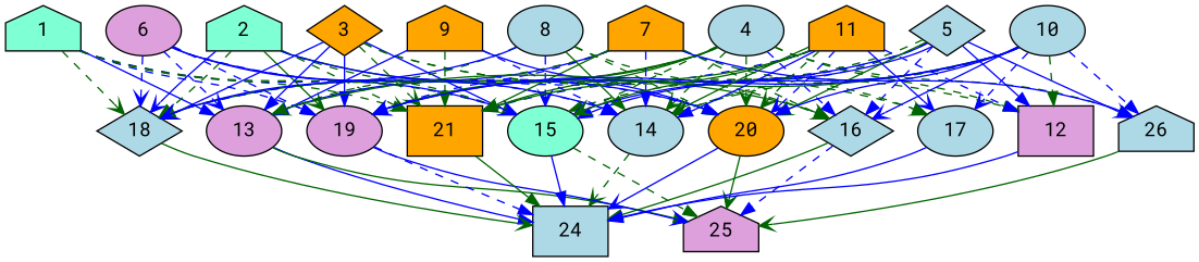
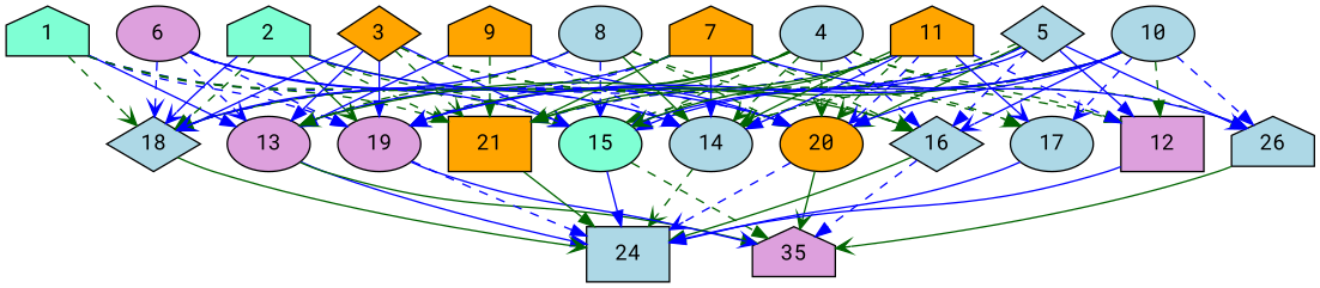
  digraph {
    fontname="Roboto Mono"
    node [alpha=0.01 fillcolor=lightblue fontname="Roboto Mono" shape=ellipse style=filled]
    edge [arrowhead=normal color=blue fontname="Roboto Mono" style=solid]
    1 [alpha=0.13 expect_size=8033280 fillcolor=aquamarine shape=house]
    13 [alpha=0.11 expect_size=18170880 fillcolor=plum]
    14 [alpha=0.12 expect_size=28527616]
    15 [expect_size=37671936 fillcolor=aquamarine]
    18 [alpha=0.03 expect_size=13116416 shape=diamond]
    19 [alpha=0.17 expect_size=19758080 fillcolor=plum]
    21 [alpha=0.16 expect_size=30879744 fillcolor=orange shape=box]
    24 [alpha=0.09 expect_size=37010432 shape=box]
-   25 [alpha=0.15 expect_size=18770944 fillcolor=plum shape=house]
+   25 [alpha=0.15 expect_size=18770944 fillcolor=plum shape=house label=35]
    2 [alpha=0.00 expect_size=19288064 fillcolor=aquamarine shape=house]
    16 [expect_size=36055040 shape=diamond]
    20 [alpha=0.06 expect_size=28377088 fillcolor=orange]
    3 [alpha=0.04 expect_size=46716928 fillcolor=orange shape=diamond]
    12 [alpha=0.18 expect_size=18032640 fillcolor=plum shape=box]
    17 [alpha=0.08 expect_size=21432320]
    4 [alpha=0.04 expect_size=24730624]
    n17 [alpha=0.07 expect_size=11704320 label=26 shape=house]
    5 [alpha=0.19 expect_size=14529536 shape=diamond]
    6 [alpha=0.14 expect_size=18387968 fillcolor=plum]
    7 [alpha=0.16 expect_size=18990080 fillcolor=orange shape=house]
    8 [alpha=0.03 expect_size=45037568]
    9 [alpha=0.04 expect_size=35948544 fillcolor=orange shape=house]
    10 [expect_size=6974464]
    11 [alpha=0.14 expect_size=34779136 fillcolor=orange shape=house]
    1 -> 13
    1 -> 14 [style=dashed]
    1 -> 15 [color=darkgreen style=dashed]
    1 -> 18 [arrowhead=vee color=darkgreen style=dashed]
    1 -> 19 [style=dashed]
    1 -> 21 [color=darkgreen style=dashed]
    13 -> 24
    13 -> 25 [color=darkgreen]
    14 -> 24 [arrowhead=vee color=darkgreen style=dashed]
    15 -> 24
    15 -> 25 [color=darkgreen style=dashed]
    18 -> 24 [arrowhead=vee color=darkgreen]
    19 -> 24 [style=dashed]
    19 -> 25 [arrowhead=vee]
    21 -> 24 [color=darkgreen]
    2 -> 15 [arrowhead=vee color=darkgreen style=dashed]
    2 -> 18 [arrowhead=vee]
    2 -> 18 [color=darkgreen style=dashed]
    2 -> 19 [arrowhead=vee color=darkgreen]
    2 -> 21 [arrowhead=vee color=darkgreen style=dashed]
    2 -> 16 [arrowhead=vee color=darkgreen]
    2 -> 20
    16 -> 24 [color=darkgreen]
    16 -> 25 [style=dashed]
-   20 -> 24 [arrowhead=vee]
+   20 -> 24 [arrowhead=vee style=dashed]
    20 -> 25 [arrowhead=vee color=darkgreen]
    3 -> 13
    3 -> 15 [arrowhead=vee]
    3 -> 18 [arrowhead=vee]
    3 -> 19
    3 -> 21 [arrowhead=vee color=darkgreen style=dashed]
    3 -> 12 [color=darkgreen style=dashed]
    3 -> 17 [color=darkgreen style=dashed]
    12 -> 24
    17 -> 24
    4 -> 13 [color=darkgreen style=dashed]
    4 -> 14 [arrowhead=vee color=darkgreen style=dashed]
    4 -> 15 [arrowhead=vee color=darkgreen style=dashed]
    4 -> 18 [color=darkgreen]
    4 -> 19 [arrowhead=vee color=darkgreen]
    4 -> 21 [arrowhead=vee color=darkgreen]
    4 -> 16 [style=dashed]
    4 -> 20 [arrowhead=vee color=darkgreen style=dashed]
    4 -> 12 [color=darkgreen style=dashed]
    4 -> n17 [color=darkgreen style=dashed]
    n17 -> 25 [arrowhead=vee color=darkgreen]
    5 -> 14 [arrowhead=vee color=darkgreen style=dashed]
    5 -> 15 [color=darkgreen style=dashed]
    5 -> 15
    5 -> 19
    5 -> 21 [style=dashed]
    5 -> 16 [style=dashed]
    5 -> 20 [arrowhead=vee color=darkgreen]
    5 -> 12
    5 -> n17 [arrowhead=vee]
    6 -> 13 [arrowhead=vee style=dashed]
    6 -> 14 [arrowhead=vee]
    6 -> 15 [arrowhead=vee]
    6 -> 18 [arrowhead=vee style=dashed]
    6 -> 19 [style=dashed]
    6 -> 20 [style=dashed]
    7 -> 13
-   7 -> 14 [style=dashed]
+   7 -> 14
    7 -> 18 [arrowhead=vee color=darkgreen style=dashed]
    7 -> 19 [arrowhead=vee style=dashed]
    7 -> 21 [color=darkgreen]
    7 -> 16 [arrowhead=vee color=darkgreen style=dashed]
    7 -> 17 [arrowhead=vee color=darkgreen style=dashed]
    7 -> n17
    8 -> 13 [arrowhead=vee color=darkgreen style=dashed]
    8 -> 14 [color=darkgreen]
    8 -> 15 [arrowhead=vee style=dashed]
    8 -> 18 [arrowhead=vee]
    8 -> 16 [color=darkgreen style=dashed]
    8 -> 20 [color=darkgreen style=dashed]
    9 -> 13
    9 -> 14 [style=dashed]
    9 -> 21 [color=darkgreen style=dashed]
    9 -> 20
    10 -> 13 [color=darkgreen]
    10 -> 14 [arrowhead=vee color=darkgreen style=dashed]
    10 -> 15 [arrowhead=vee]
    10 -> 19 [arrowhead=vee]
    10 -> 16 [arrowhead=vee]
    10 -> 20
    10 -> 12 [color=darkgreen style=dashed]
    10 -> 17 [arrowhead=vee style=dashed]
    10 -> n17 [style=dashed]
    11 -> 14 [arrowhead=vee color=darkgreen]
    11 -> 14
    11 -> 15 [arrowhead=vee color=darkgreen]
    11 -> 18 [arrowhead=vee style=dashed]
    11 -> 21 [color=darkgreen]
    11 -> 20 [arrowhead=vee color=darkgreen style=dashed]
    11 -> 20 [arrowhead=vee style=dashed]
    11 -> 12 [style=dashed]
    11 -> 17 [arrowhead=vee]
  }
